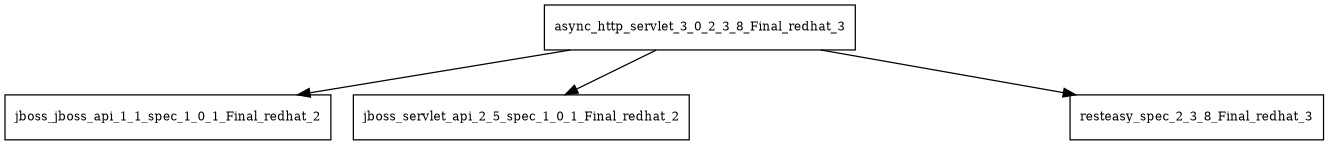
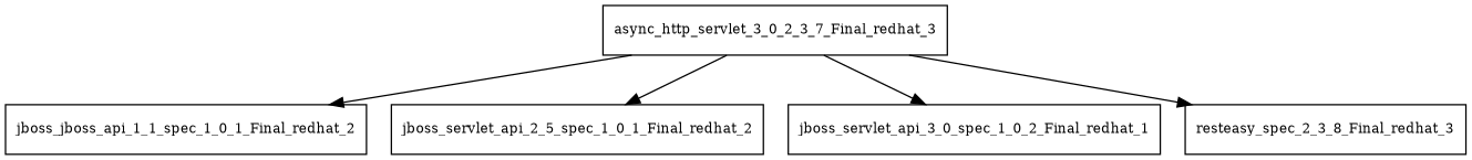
  digraph {
    node [fontsize=10.0 shape=box]
    n1 [label=jboss_jboss_api_1_1_spec_1_0_1_Final_redhat_2]
-   async_http_servlet_3_0_2_3_8_Final_redhat_3
+   async_http_servlet_3_0_2_3_8_Final_redhat_3 [label=async_http_servlet_3_0_2_3_7_Final_redhat_3]
    jboss_servlet_api_2_5_spec_1_0_1_Final_redhat_2
+   jboss_servlet_api_3_0_spec_1_0_2_Final_redhat_1
    n5 [label=resteasy_spec_2_3_8_Final_redhat_3]
    async_http_servlet_3_0_2_3_8_Final_redhat_3 -> n1
    async_http_servlet_3_0_2_3_8_Final_redhat_3 -> jboss_servlet_api_2_5_spec_1_0_1_Final_redhat_2
+   async_http_servlet_3_0_2_3_8_Final_redhat_3 -> jboss_servlet_api_3_0_spec_1_0_2_Final_redhat_1
    async_http_servlet_3_0_2_3_8_Final_redhat_3 -> n5
  }
